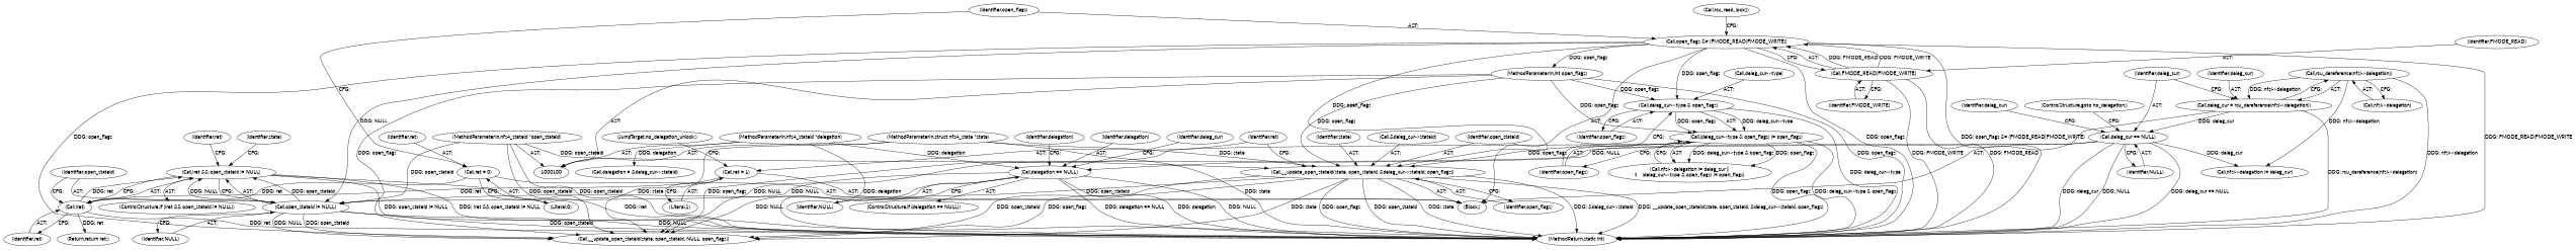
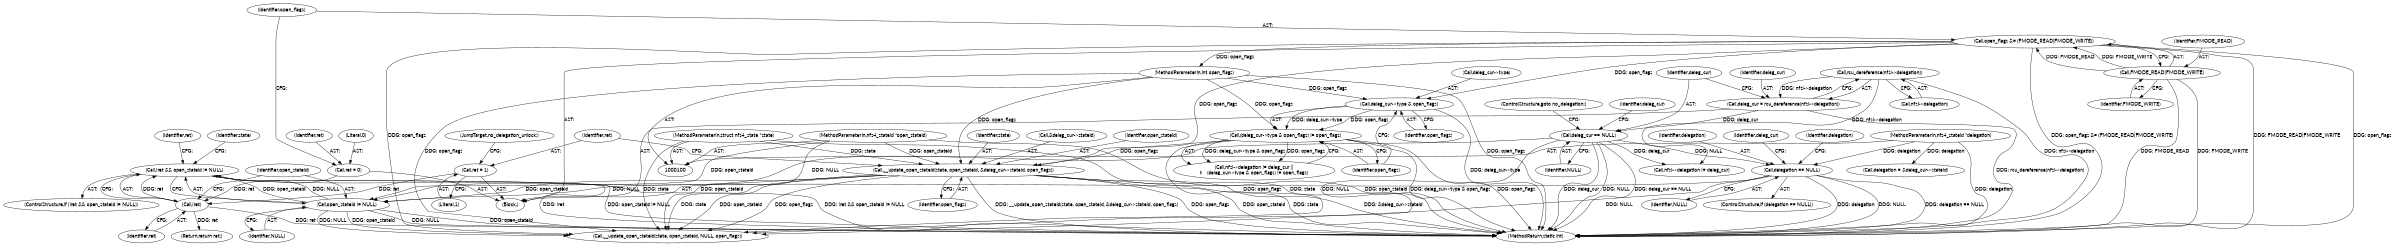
  digraph {
    fontname=Lato
    node [fontname=Lato]
    edge [fontname=Lato]
    n1 [label="(Call,!ret && open_stateid != NULL)"]
    n2 [label="(Call,!ret)"]
    n3 [label="(Call,open_stateid != NULL)"]
    n4 [label="(MethodReturn,static int)"]
    n5 [label="(ControlStructure,if (!ret && open_stateid != NULL))"]
    n6 [label="(Return,return ret;)"]
    n7 [label="(Identifier,ret)"]
    n8 [label="(Identifier,NULL)"]
    n9 [label="(Call,__update_open_stateid(state, open_stateid, NULL, open_flags))"]
    n10 [label="(Call,ret = 1)"]
    n11 [label="(Block,)"]
    n12 [label="(Literal,1)"]
    n13 [label="(Call,ret = 0)"]
    n14 [label="(Literal,0)"]
    n15 [label="(Call,__update_open_stateid(state, open_stateid, &deleg_cur->stateid, open_flags))"]
    n16 [label="(Identifier,open_flags)"]
    n17 [label="(MethodParameterIn,struct nfs4_state *state)"]
    1000100
    n19 [label="(MethodParameterIn,nfs4_stateid *open_stateid)"]
    n20 [label="(Call,(deleg_cur->type & open_flags) != open_flags)"]
    n21 [label="(Call,nfsi->delegation != deleg_cur ||\n\t    (deleg_cur->type & open_flags) != open_flags)"]
    n22 [label="(Identifier,open_flags)"]
    n23 [label="(Call,deleg_cur->type & open_flags)"]
    n24 [label="(Identifier,open_flags)"]
    n25 [label="(Call,open_flags &= (FMODE_READ|FMODE_WRITE))"]
    n26 [label="(Call,FMODE_READ|FMODE_WRITE)"]
    n27 [label="(MethodParameterIn,int open_flags)"]
    n28 [label="(Identifier,FMODE_WRITE)"]
    n29 [label="(Call,delegation == NULL)"]
    n30 [label="(Identifier,NULL)"]
    n31 [label="(ControlStructure,if (delegation == NULL))"]
    n32 [label="(MethodParameterIn,nfs4_stateid *delegation)"]
    n33 [label="(Call,delegation = &deleg_cur->stateid)"]
    n34 [label="(Call,deleg_cur == NULL)"]
    n35 [label="(Call,nfsi->delegation != deleg_cur)"]
    n36 [label="(Identifier,NULL)"]
    n37 [label="(Call,deleg_cur = rcu_dereference(nfsi->delegation))"]
    n38 [label="(Call,rcu_dereference(nfsi->delegation))"]
    n39 [label="(Call,nfsi->delegation)"]
    n40 [label="(JumpTarget,no_delegation_unlock:)"]
    n41 [label="(Identifier,ret)"]
    n42 [label="(Identifier,state)"]
    n43 [label="(Call,deleg_cur->type)"]
    n44 [label="(Identifier,open_flags)"]
    n45 [label="(Identifier,delegation)"]
    n46 [label="(Identifier,deleg_cur)"]
    n47 [label="(Identifier,deleg_cur)"]
    n48 [label="(Identifier,delegation)"]
    n49 [label="(Identifier,state)"]
    n50 [label="(Identifier,deleg_cur)"]
    n51 [label="(ControlStructure,goto no_delegation;)"]
    n52 [label="(Identifier,open_stateid)"]
    n53 [label="(Call,&deleg_cur->stateid)"]
-   n54 [label="(Call,rcu_read_lock())"]
    n55 [label="(Identifier,ret)"]
    n56 [label="(Identifier,ret)"]
    n57 [label="(Identifier,open_stateid)"]
    n58 [label="(Identifier,deleg_cur)"]
    n59 [label="(Identifier,FMODE_READ)"]
    n1 -> n2 [label="CFG: "]
    n1 -> n3 [label="CFG: "]
    n1 -> n4 [label="DDG: !ret"]
    n1 -> n4 [label="DDG: open_stateid != NULL"]
    n1 -> n4 [label="DDG: !ret && open_stateid != NULL"]
    n1 -> n5 [label="AST: "]
    n2 -> n1 [label="AST: "]
    n2 -> n1 [label="DDG: ret"]
    n2 -> n4 [label="DDG: ret"]
    n2 -> n6 [label="DDG: ret"]
    n2 -> n7 [label="CFG: "]
    n3 -> n1 [label="AST: "]
    n3 -> n1 [label="DDG: open_stateid"]
    n3 -> n1 [label="DDG: NULL"]
    n3 -> n4 [label="DDG: open_stateid"]
    n3 -> n4 [label="DDG: NULL"]
    n3 -> n8 [label="CFG: "]
    n3 -> n9 [label="DDG: open_stateid"]
    n3 -> n9 [label="DDG: NULL"]
    n7 -> n2 [label="AST: "]
    n8 -> n3 [label="AST: "]
    n10 -> n2 [label="DDG: ret"]
    n10 -> n11 [label="AST: "]
    n10 -> n12 [label="CFG: "]
    n12 -> n10 [label="AST: "]
    n13 -> n2 [label="DDG: ret"]
    n13 -> n11 [label="AST: "]
-   n13 -> n14 [label="CFG: "]
    n14 -> n13 [label="AST: "]
    n15 -> n3 [label="DDG: open_stateid"]
    n15 -> n4 [label="DDG: &deleg_cur->stateid"]
    n15 -> n4 [label="DDG: __update_open_stateid(state, open_stateid, &deleg_cur->stateid, open_flags)"]
    n15 -> n4 [label="DDG: open_flags"]
    n15 -> n4 [label="DDG: open_stateid"]
    n15 -> n4 [label="DDG: state"]
    n15 -> n9 [label="DDG: state"]
    n15 -> n9 [label="DDG: open_stateid"]
    n15 -> n9 [label="DDG: open_flags"]
    n15 -> n11 [label="AST: "]
    n15 -> n16 [label="CFG: "]
    n16 -> n15 [label="AST: "]
    n17 -> n4 [label="DDG: state"]
    n17 -> n9 [label="DDG: state"]
    n17 -> n15 [label="DDG: state"]
    n17 -> 1000100 [label="AST: "]
    n19 -> n3 [label="DDG: open_stateid"]
    n19 -> n4 [label="DDG: open_stateid"]
    n19 -> n9 [label="DDG: open_stateid"]
    n19 -> n15 [label="DDG: open_stateid"]
    n19 -> 1000100 [label="AST: "]
    n20 -> n4 [label="DDG: deleg_cur->type & open_flags"]
    n20 -> n4 [label="DDG: open_flags"]
    n20 -> n9 [label="DDG: open_flags"]
    n20 -> n15 [label="DDG: open_flags"]
    n20 -> n21 [label="AST: "]
    n20 -> n21 [label="DDG: deleg_cur->type & open_flags"]
    n20 -> n21 [label="DDG: open_flags"]
    n20 -> n22 [label="CFG: "]
    n21 -> n20 [label="CFG: "]
    n22 -> n20 [label="AST: "]
    n22 -> n23 [label="CFG: "]
    n23 -> n4 [label="DDG: deleg_cur->type"]
    n23 -> n20 [label="AST: "]
    n23 -> n20 [label="DDG: deleg_cur->type"]
    n23 -> n20 [label="DDG: open_flags"]
    n23 -> n24 [label="CFG: "]
    n24 -> n23 [label="AST: "]
    n25 -> n4 [label="DDG: open_flags &= (FMODE_READ|FMODE_WRITE)"]
    n25 -> n4 [label="DDG: FMODE_READ|FMODE_WRITE"]
    n25 -> n4 [label="DDG: open_flags"]
    n25 -> n9 [label="DDG: open_flags"]
    n25 -> n11 [label="AST: "]
    n25 -> n15 [label="DDG: open_flags"]
    n25 -> n23 [label="DDG: open_flags"]
    n25 -> n26 [label="CFG: "]
    n25 -> n27 [label="DDG: open_flags"]
    n26 -> n4 [label="DDG: FMODE_READ"]
    n26 -> n4 [label="DDG: FMODE_WRITE"]
    n26 -> n25 [label="AST: "]
    n26 -> n25 [label="DDG: FMODE_READ"]
    n26 -> n25 [label="DDG: FMODE_WRITE"]
    n26 -> n28 [label="CFG: "]
    n27 -> n4 [label="DDG: open_flags"]
    n27 -> n9 [label="DDG: open_flags"]
    n27 -> n15 [label="DDG: open_flags"]
    n27 -> 1000100 [label="AST: "]
    n27 -> n20 [label="DDG: open_flags"]
    n27 -> n23 [label="DDG: open_flags"]
    n28 -> n26 [label="AST: "]
    n29 -> n3 [label="DDG: NULL"]
    n29 -> n4 [label="DDG: delegation == NULL"]
    n29 -> n4 [label="DDG: delegation"]
    n29 -> n4 [label="DDG: NULL"]
    n29 -> n9 [label="DDG: NULL"]
    n29 -> n30 [label="CFG: "]
    n29 -> n31 [label="AST: "]
    n30 -> n29 [label="AST: "]
    n32 -> n4 [label="DDG: delegation"]
    n32 -> 1000100 [label="AST: "]
    n32 -> n29 [label="DDG: delegation"]
    n32 -> n33 [label="DDG: delegation"]
-   n25 -> n3 [label="DDG: NULL"]
+   n34 -> n3 [label="DDG: NULL"]
    n34 -> n4 [label="DDG: deleg_cur"]
    n34 -> n4 [label="DDG: NULL"]
    n34 -> n4 [label="DDG: deleg_cur == NULL"]
    n34 -> n9 [label="DDG: NULL"]
    n34 -> n29 [label="DDG: NULL"]
    n34 -> n35 [label="DDG: deleg_cur"]
    n34 -> n36 [label="CFG: "]
    n36 -> n34 [label="AST: "]
    n37 -> n4 [label="DDG: rcu_dereference(nfsi->delegation)"]
    n37 -> n11 [label="AST: "]
    n37 -> n34 [label="DDG: deleg_cur"]
    n37 -> n38 [label="CFG: "]
    n38 -> n4 [label="DDG: nfsi->delegation"]
    n38 -> n35 [label="DDG: nfsi->delegation"]
    n38 -> n37 [label="AST: "]
    n38 -> n37 [label="DDG: nfsi->delegation"]
    n38 -> n39 [label="CFG: "]
    n39 -> n38 [label="AST: "]
    n40 -> n10 [label="CFG: "]
    n41 -> n1 [label="CFG: "]
    n42 -> n15 [label="AST: "]
    n43 -> n23 [label="AST: "]
    n44 -> n13 [label="CFG: "]
    n44 -> n25 [label="AST: "]
    n45 -> n29 [label="CFG: "]
    n46 -> n34 [label="AST: "]
    n46 -> n37 [label="CFG: "]
    n47 -> n37 [label="AST: "]
    n48 -> n29 [label="AST: "]
    n49 -> n1 [label="CFG: "]
    n50 -> n29 [label="CFG: "]
    n51 -> n34 [label="CFG: "]
    n52 -> n2 [label="CFG: "]
    n52 -> n3 [label="AST: "]
    n53 -> n15 [label="AST: "]
-   n54 -> n25 [label="CFG: "]
    n55 -> n13 [label="AST: "]
    n56 -> n10 [label="AST: "]
    n56 -> n15 [label="CFG: "]
    n57 -> n15 [label="AST: "]
    n58 -> n34 [label="CFG: "]
    n59 -> n26 [label="AST: "]
  }
